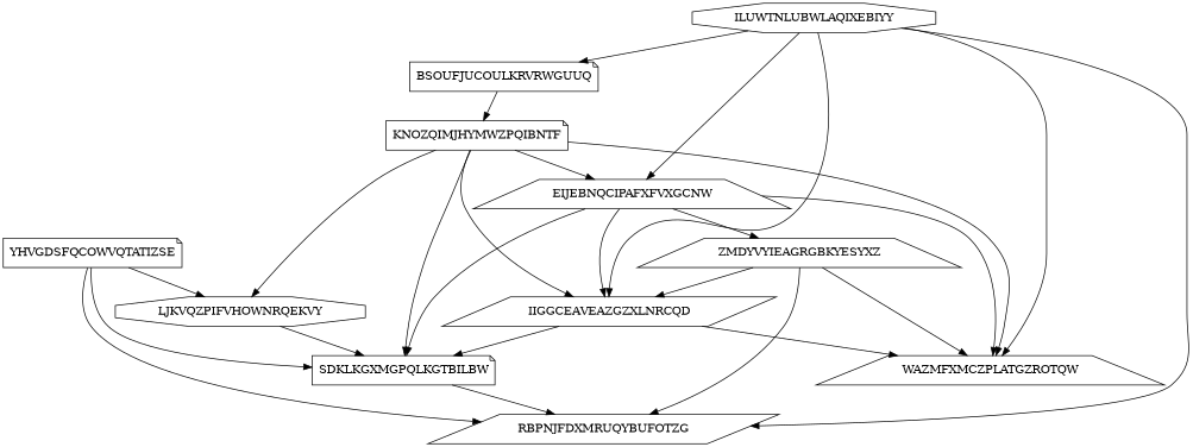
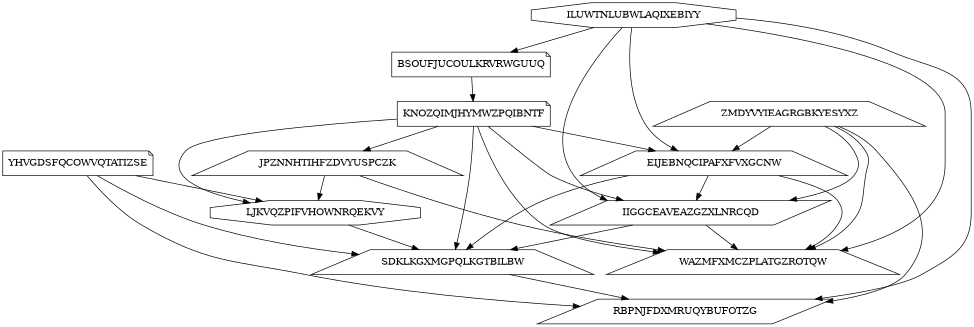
  digraph {
    node [Weight=14 shape=note]
    edge [Weight=13]
    BSOUFJUCOULKRVRWGUUQ
    ILUWTNLUBWLAQIXEBIYY [Weight=12 shape=octagon]
    EIJEBNQCIPAFXFVXGCNW [Weight=16 shape=trapezium]
    IIGGCEAVEAZGZXLNRCQD [Weight=17 shape=parallelogram]
    WAZMFXMCZPLATGZROTQW [Weight=18 shape=trapezium]
    RBPNJFDXMRUQYBUFOTZG [Weight=16 shape=parallelogram]
    KNOZQIMJHYMWZPQIBNTF [Weight=12]
-   SDKLKGXMGPQLKGTBILBW [Weight=15]
+   SDKLKGXMGPQLKGTBILBW [Weight=15 shape=trapezium]
+   JPZNNHTIHFZDVYUSPCZK [shape=trapezium]
    LJKVQZPIFVHOWNRQEKVY [Weight=18 shape=octagon]
    ZMDYVYIEAGRGBKYESYXZ [Weight=16 shape=trapezium]
    YHVGDSFQCOWVQTATIZSE
    BSOUFJUCOULKRVRWGUUQ -> KNOZQIMJHYMWZPQIBNTF
    ILUWTNLUBWLAQIXEBIYY -> BSOUFJUCOULKRVRWGUUQ [Weight=12]
    ILUWTNLUBWLAQIXEBIYY -> EIJEBNQCIPAFXFVXGCNW [Weight=19]
    ILUWTNLUBWLAQIXEBIYY -> IIGGCEAVEAZGZXLNRCQD [Weight=15]
    ILUWTNLUBWLAQIXEBIYY -> WAZMFXMCZPLATGZROTQW [Weight=16]
    ILUWTNLUBWLAQIXEBIYY -> RBPNJFDXMRUQYBUFOTZG [Weight=20]
    EIJEBNQCIPAFXFVXGCNW -> IIGGCEAVEAZGZXLNRCQD [Weight=19]
    EIJEBNQCIPAFXFVXGCNW -> WAZMFXMCZPLATGZROTQW [Weight=17]
    EIJEBNQCIPAFXFVXGCNW -> SDKLKGXMGPQLKGTBILBW [Weight=19]
    IIGGCEAVEAZGZXLNRCQD -> WAZMFXMCZPLATGZROTQW
    IIGGCEAVEAZGZXLNRCQD -> SDKLKGXMGPQLKGTBILBW [Weight=11]
    KNOZQIMJHYMWZPQIBNTF -> EIJEBNQCIPAFXFVXGCNW [Weight=20]
    KNOZQIMJHYMWZPQIBNTF -> IIGGCEAVEAZGZXLNRCQD [Weight=16]
    KNOZQIMJHYMWZPQIBNTF -> WAZMFXMCZPLATGZROTQW [Weight=16]
    KNOZQIMJHYMWZPQIBNTF -> SDKLKGXMGPQLKGTBILBW [Weight=17]
+   KNOZQIMJHYMWZPQIBNTF -> JPZNNHTIHFZDVYUSPCZK [Weight=14]
    KNOZQIMJHYMWZPQIBNTF -> LJKVQZPIFVHOWNRQEKVY [Weight=11]
    SDKLKGXMGPQLKGTBILBW -> RBPNJFDXMRUQYBUFOTZG
+   JPZNNHTIHFZDVYUSPCZK -> WAZMFXMCZPLATGZROTQW [Weight=20]
+   JPZNNHTIHFZDVYUSPCZK -> LJKVQZPIFVHOWNRQEKVY [Weight=14]
    LJKVQZPIFVHOWNRQEKVY -> SDKLKGXMGPQLKGTBILBW [Weight=16]
-   EIJEBNQCIPAFXFVXGCNW -> ZMDYVYIEAGRGBKYESYXZ
+   ZMDYVYIEAGRGBKYESYXZ -> EIJEBNQCIPAFXFVXGCNW
    ZMDYVYIEAGRGBKYESYXZ -> IIGGCEAVEAZGZXLNRCQD [Weight=15]
    ZMDYVYIEAGRGBKYESYXZ -> WAZMFXMCZPLATGZROTQW
    ZMDYVYIEAGRGBKYESYXZ -> RBPNJFDXMRUQYBUFOTZG [Weight=15]
    YHVGDSFQCOWVQTATIZSE -> RBPNJFDXMRUQYBUFOTZG [Weight=11]
    YHVGDSFQCOWVQTATIZSE -> SDKLKGXMGPQLKGTBILBW [Weight=15]
    YHVGDSFQCOWVQTATIZSE -> LJKVQZPIFVHOWNRQEKVY [Weight=14]
  }
